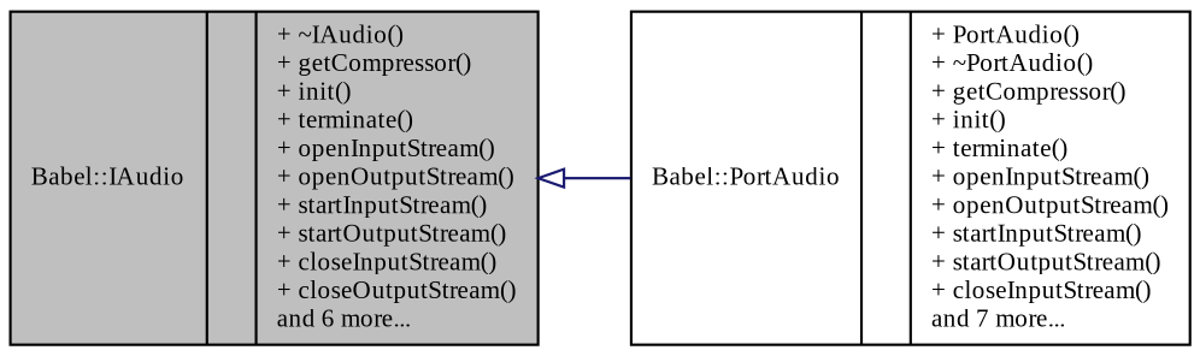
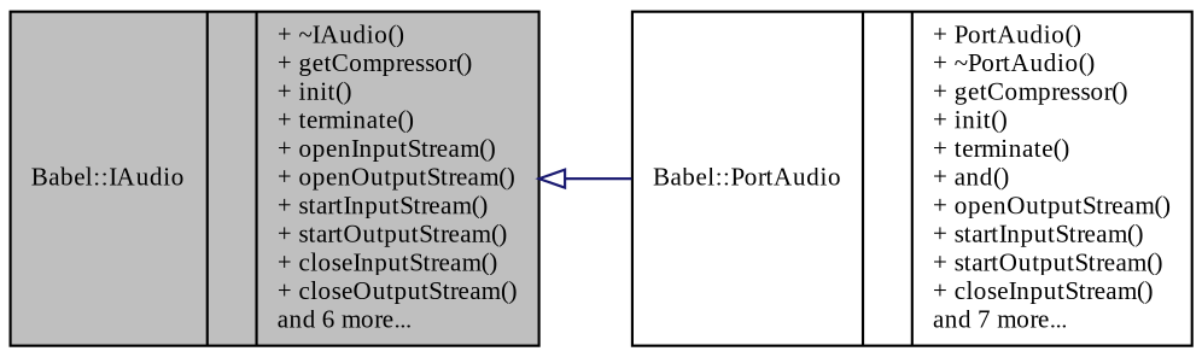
  digraph {
    rankdir=LR
    fontname="Liberation Serif"
    node [color=black fontname="Liberation Serif" fontsize=10 shape=record style=filled]
    n1 [fillcolor=grey75 fontcolor=black height=0.2 label="{Babel::IAudio\n||+ ~IAudio()\l+ getCompressor()\l+ init()\l+ terminate()\l+ openInputStream()\l+ openOutputStream()\l+ startInputStream()\l+ startOutputStream()\l+ closeInputStream()\l+ closeOutputStream()\land 6 more...\l}" width=0.4]
-   n2 [fillcolor=white height=0.2 label="{Babel::PortAudio\n||+ PortAudio()\l+ ~PortAudio()\l+ getCompressor()\l+ init()\l+ terminate()\l+ openInputStream()\l+ openOutputStream()\l+ startInputStream()\l+ startOutputStream()\l+ closeInputStream()\land 7 more...\l}" width=0.4]
+   n2 [fillcolor=white height=0.2 label="{Babel::PortAudio\n||+ PortAudio()\l+ ~PortAudio()\l+ getCompressor()\l+ init()\l+ terminate()\l+ and()\l+ openOutputStream()\l+ startInputStream()\l+ startOutputStream()\l+ closeInputStream()\land 7 more...\l}" width=0.4]
    n1 -> n2 [arrowtail=onormal color=midnightblue dir=back fontname="Liberation Serif" fontsize=10 labelfontname=Helvetica labelfontsize=10 style=solid]
  }
